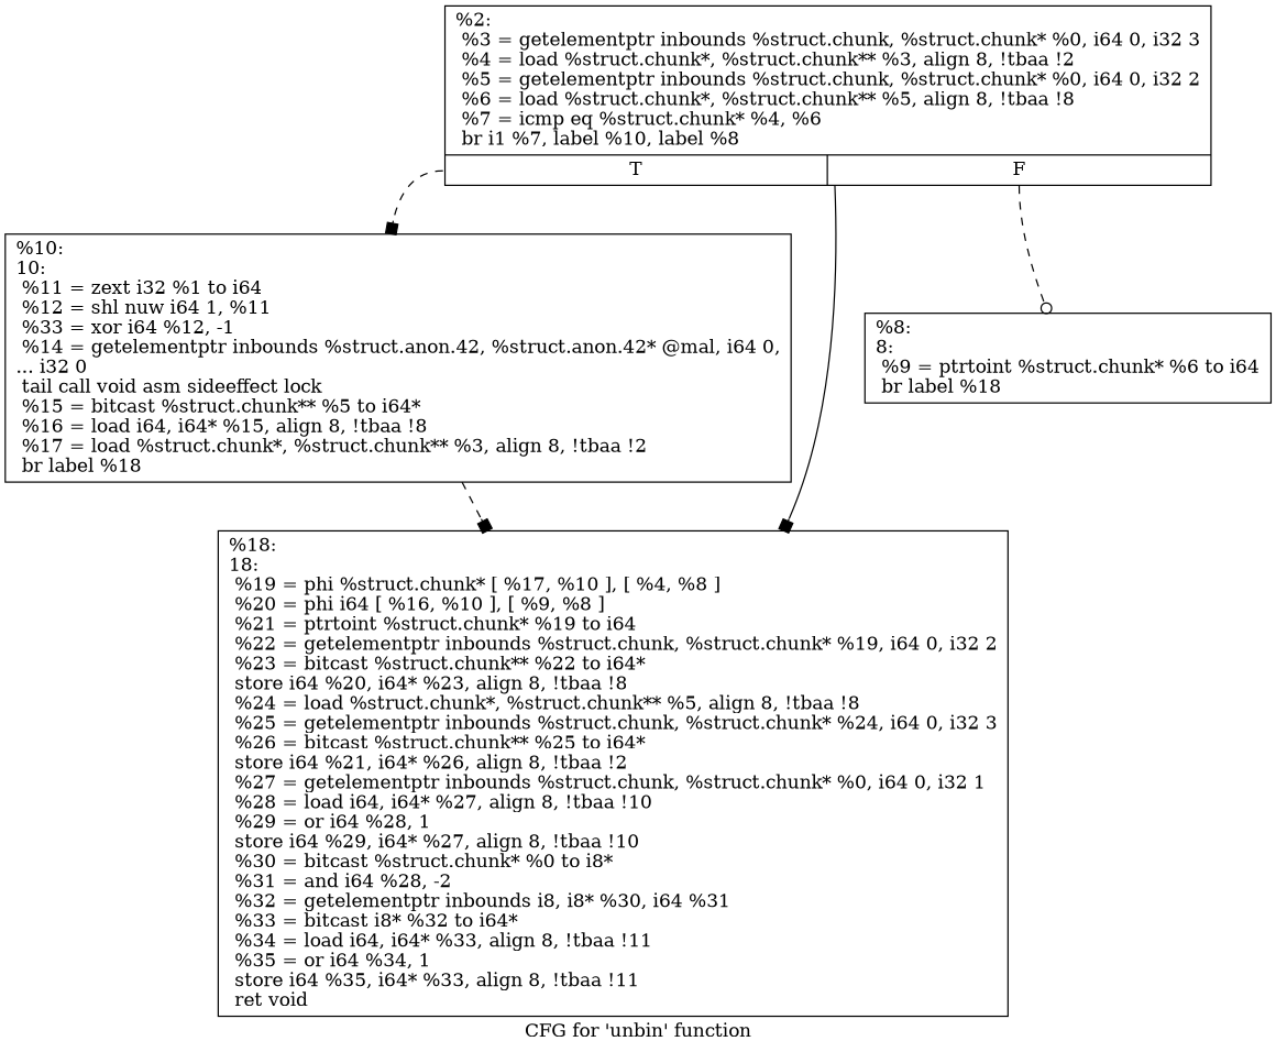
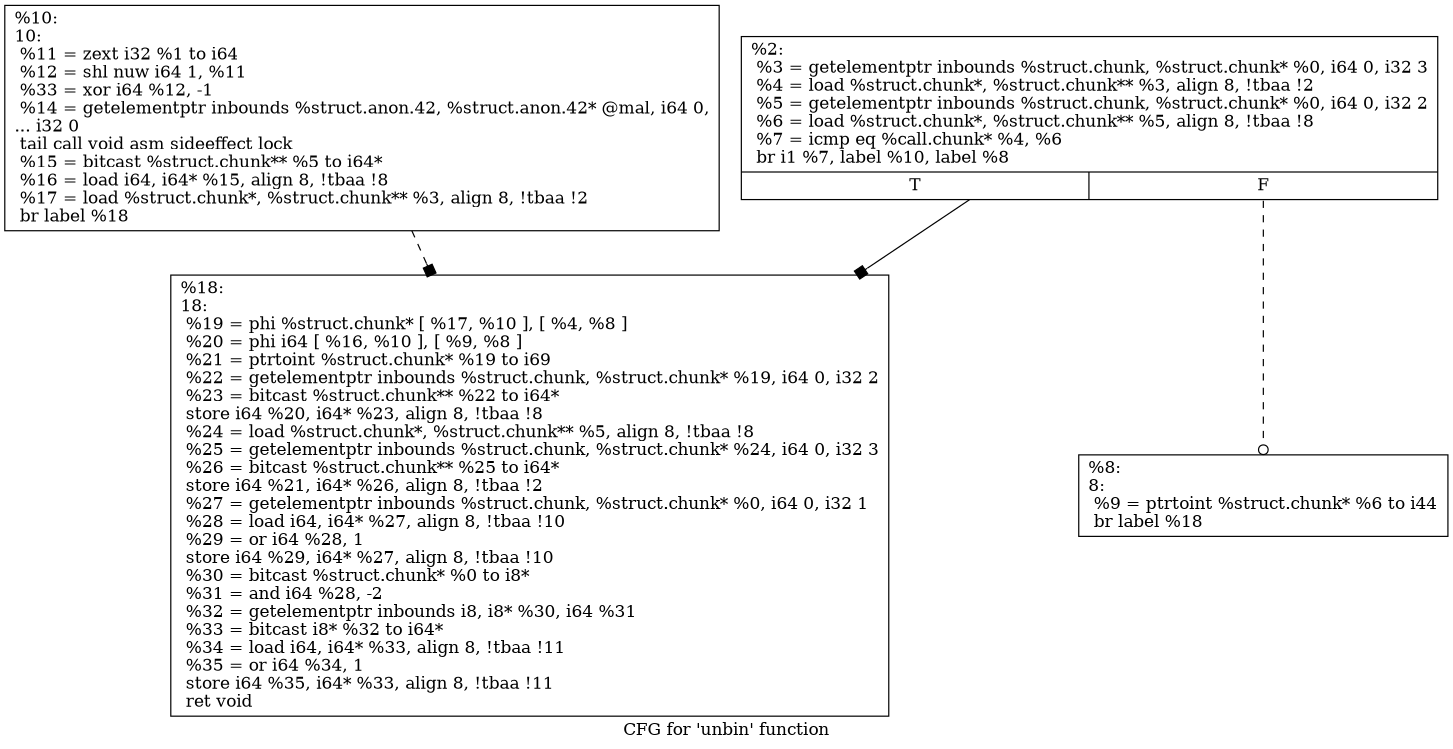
  digraph {
    label="CFG for 'unbin' function"
    node [shape=record]
    edge [arrowhead=box style=dashed]
-   n1 [label="{%2:\l  %3 = getelementptr inbounds %struct.chunk, %struct.chunk* %0, i64 0, i32 3\l  %4 = load %struct.chunk*, %struct.chunk** %3, align 8, !tbaa !2\l  %5 = getelementptr inbounds %struct.chunk, %struct.chunk* %0, i64 0, i32 2\l  %6 = load %struct.chunk*, %struct.chunk** %5, align 8, !tbaa !8\l  %7 = icmp eq %struct.chunk* %4, %6\l  br i1 %7, label %10, label %8\l|{<s0>T|<s1>F}}"]
+   n1 [label="{%2:\l  %3 = getelementptr inbounds %struct.chunk, %struct.chunk* %0, i64 0, i32 3\l  %4 = load %struct.chunk*, %struct.chunk** %3, align 8, !tbaa !2\l  %5 = getelementptr inbounds %struct.chunk, %struct.chunk* %0, i64 0, i32 2\l  %6 = load %struct.chunk*, %struct.chunk** %5, align 8, !tbaa !8\l  %7 = icmp eq %call.chunk* %4, %6\l  br i1 %7, label %10, label %8\l|{<s0>T|<s1>F}}"]
    n2 [label="{%10:\l10:                                               \l  %11 = zext i32 %1 to i64\l  %12 = shl nuw i64 1, %11\l  %33 = xor i64 %12, -1\l  %14 = getelementptr inbounds %struct.anon.42, %struct.anon.42* @mal, i64 0,\l... i32 0\l  tail call void asm sideeffect lock \l  %15 = bitcast %struct.chunk** %5 to i64*\l  %16 = load i64, i64* %15, align 8, !tbaa !8\l  %17 = load %struct.chunk*, %struct.chunk** %3, align 8, !tbaa !2\l  br label %18\l}"]
-   n3 [label="{%8:\l8:                                                \l  %9 = ptrtoint %struct.chunk* %6 to i64\l  br label %18\l}"]
-   n4 [label="{%18:\l18:                                               \l  %19 = phi %struct.chunk* [ %17, %10 ], [ %4, %8 ]\l  %20 = phi i64 [ %16, %10 ], [ %9, %8 ]\l  %21 = ptrtoint %struct.chunk* %19 to i64\l  %22 = getelementptr inbounds %struct.chunk, %struct.chunk* %19, i64 0, i32 2\l  %23 = bitcast %struct.chunk** %22 to i64*\l  store i64 %20, i64* %23, align 8, !tbaa !8\l  %24 = load %struct.chunk*, %struct.chunk** %5, align 8, !tbaa !8\l  %25 = getelementptr inbounds %struct.chunk, %struct.chunk* %24, i64 0, i32 3\l  %26 = bitcast %struct.chunk** %25 to i64*\l  store i64 %21, i64* %26, align 8, !tbaa !2\l  %27 = getelementptr inbounds %struct.chunk, %struct.chunk* %0, i64 0, i32 1\l  %28 = load i64, i64* %27, align 8, !tbaa !10\l  %29 = or i64 %28, 1\l  store i64 %29, i64* %27, align 8, !tbaa !10\l  %30 = bitcast %struct.chunk* %0 to i8*\l  %31 = and i64 %28, -2\l  %32 = getelementptr inbounds i8, i8* %30, i64 %31\l  %33 = bitcast i8* %32 to i64*\l  %34 = load i64, i64* %33, align 8, !tbaa !11\l  %35 = or i64 %34, 1\l  store i64 %35, i64* %33, align 8, !tbaa !11\l  ret void\l}"]
-   n1 -> n2 [tailport=s0]
+   n3 [label="{%8:\l8:                                                \l  %9 = ptrtoint %struct.chunk* %6 to i44\l  br label %18\l}"]
+   n4 [label="{%18:\l18:                                               \l  %19 = phi %struct.chunk* [ %17, %10 ], [ %4, %8 ]\l  %20 = phi i64 [ %16, %10 ], [ %9, %8 ]\l  %21 = ptrtoint %struct.chunk* %19 to i69\l  %22 = getelementptr inbounds %struct.chunk, %struct.chunk* %19, i64 0, i32 2\l  %23 = bitcast %struct.chunk** %22 to i64*\l  store i64 %20, i64* %23, align 8, !tbaa !8\l  %24 = load %struct.chunk*, %struct.chunk** %5, align 8, !tbaa !8\l  %25 = getelementptr inbounds %struct.chunk, %struct.chunk* %24, i64 0, i32 3\l  %26 = bitcast %struct.chunk** %25 to i64*\l  store i64 %21, i64* %26, align 8, !tbaa !2\l  %27 = getelementptr inbounds %struct.chunk, %struct.chunk* %0, i64 0, i32 1\l  %28 = load i64, i64* %27, align 8, !tbaa !10\l  %29 = or i64 %28, 1\l  store i64 %29, i64* %27, align 8, !tbaa !10\l  %30 = bitcast %struct.chunk* %0 to i8*\l  %31 = and i64 %28, -2\l  %32 = getelementptr inbounds i8, i8* %30, i64 %31\l  %33 = bitcast i8* %32 to i64*\l  %34 = load i64, i64* %33, align 8, !tbaa !11\l  %35 = or i64 %34, 1\l  store i64 %35, i64* %33, align 8, !tbaa !11\l  ret void\l}"]
    n1 -> n3 [arrowhead=odot tailport=s1]
    n1 -> n4 [style=solid]
    n2 -> n4
  }
